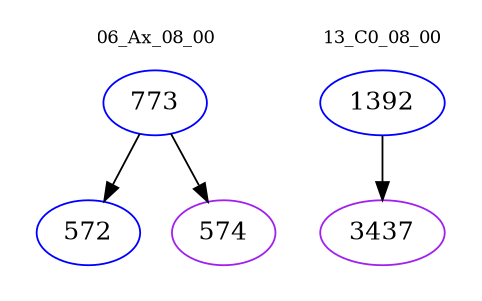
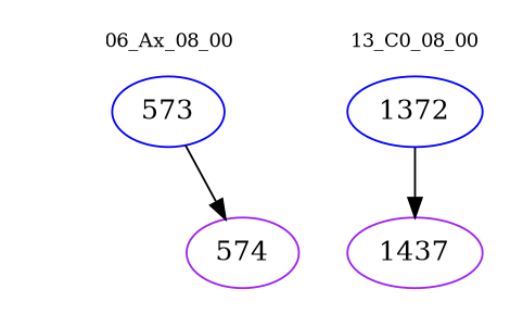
  digraph {
    node [color=blue]
    edge [color=black]
-   n1 [label=773]
-   n2 [label=572]
+   n1 [label=573]
    n3 [color=purple label=574]
-   n4 [label=1392]
-   n5 [color=purple label=3437]
+   n4 [label=1372]
+   n5 [color=purple label=1437]
    subgraph cluster_1 {
      color=white
      fontsize=10
      label="06_Ax_08_00"
      n1
-     n2
      n3
    }
    subgraph cluster_2 {
      color=white
      fontsize=10
      label="13_C0_08_00"
      n4
      n5
    }
-   n1 -> n2
    n1 -> n3
    n4 -> n5
  }
